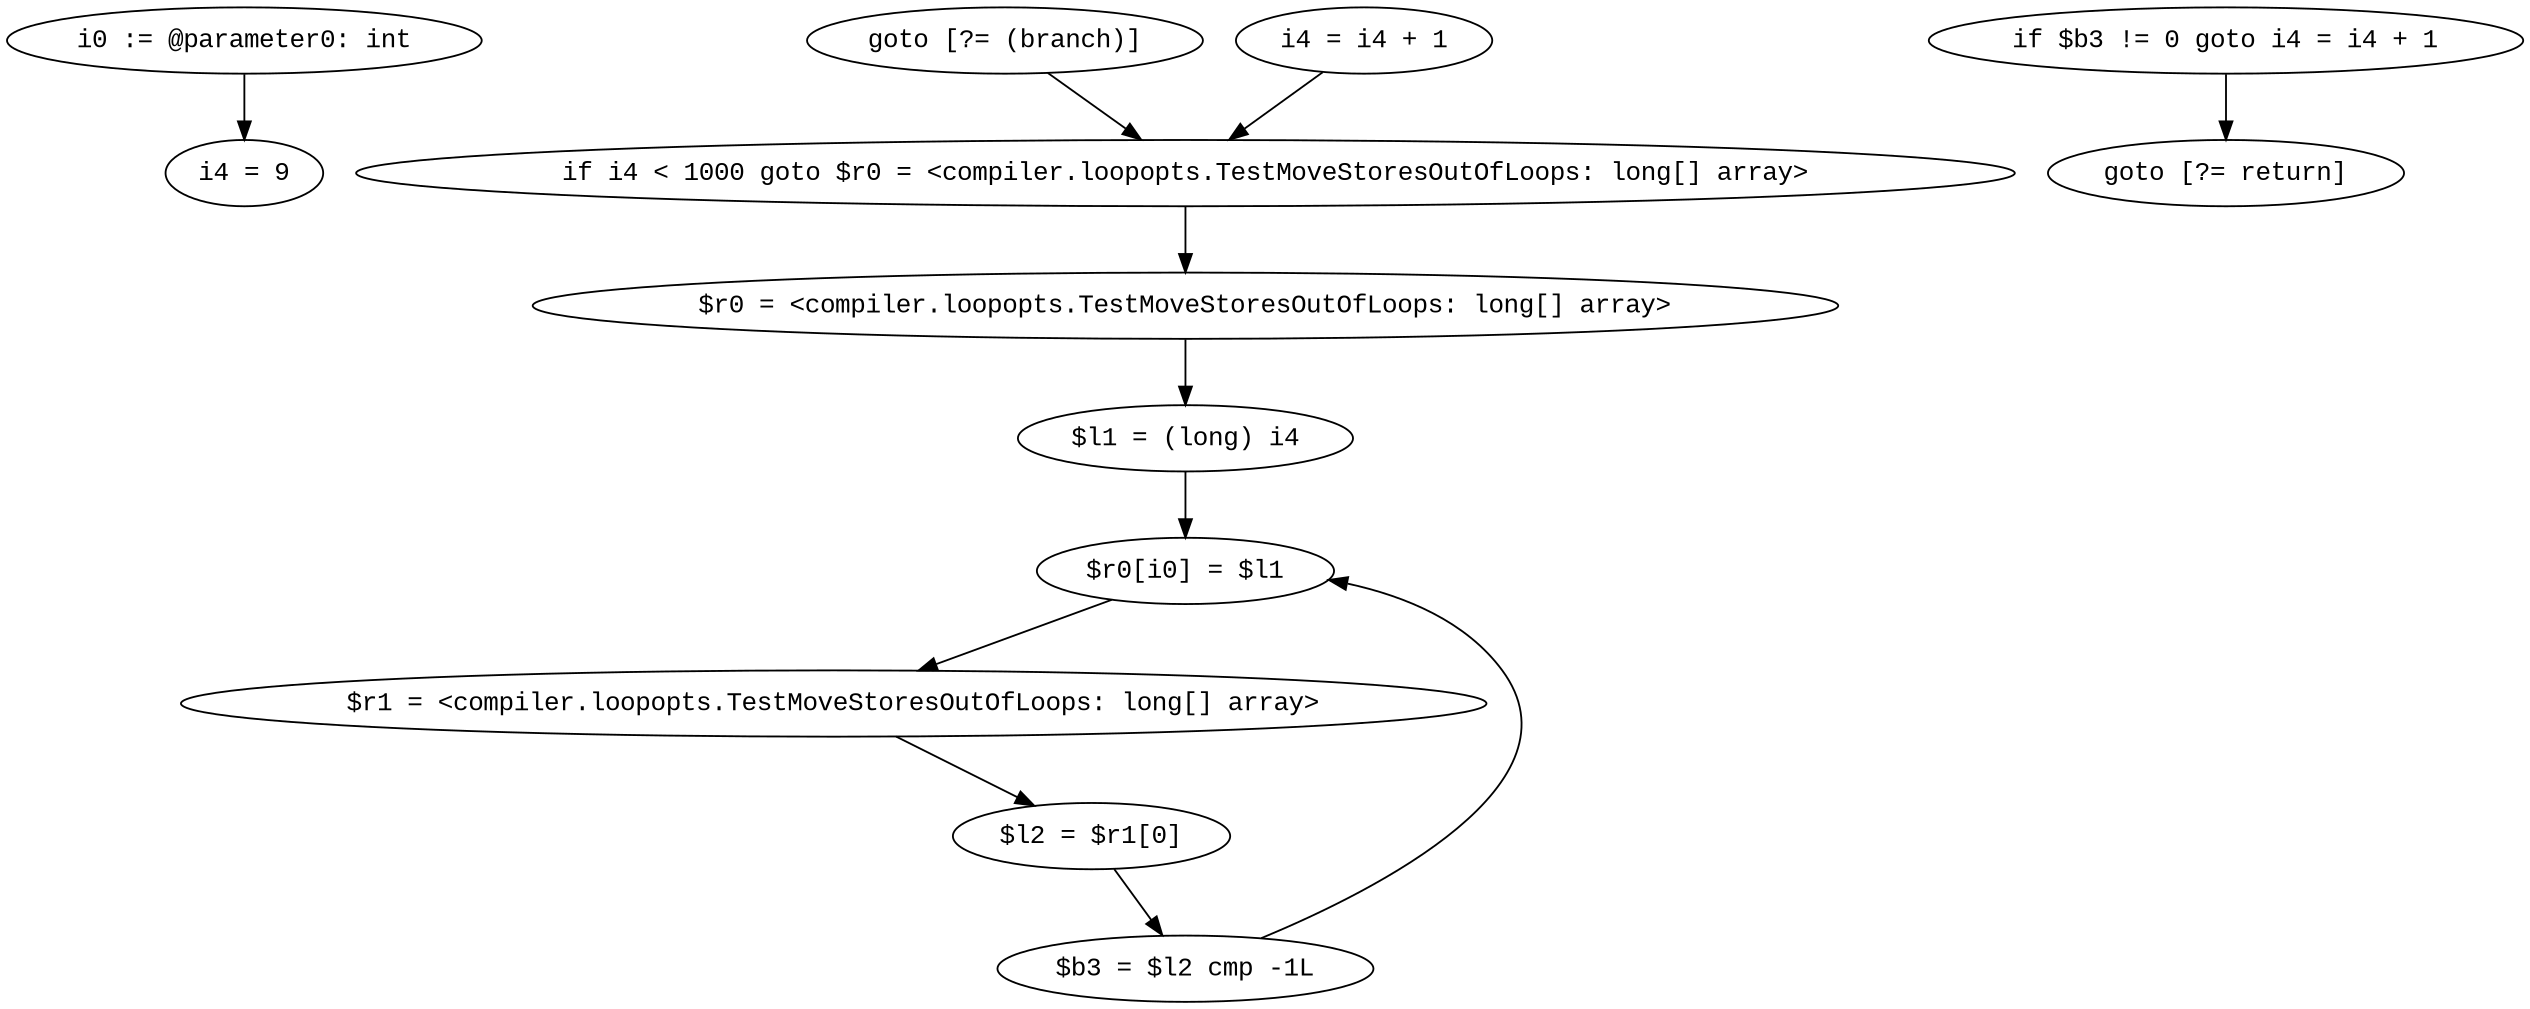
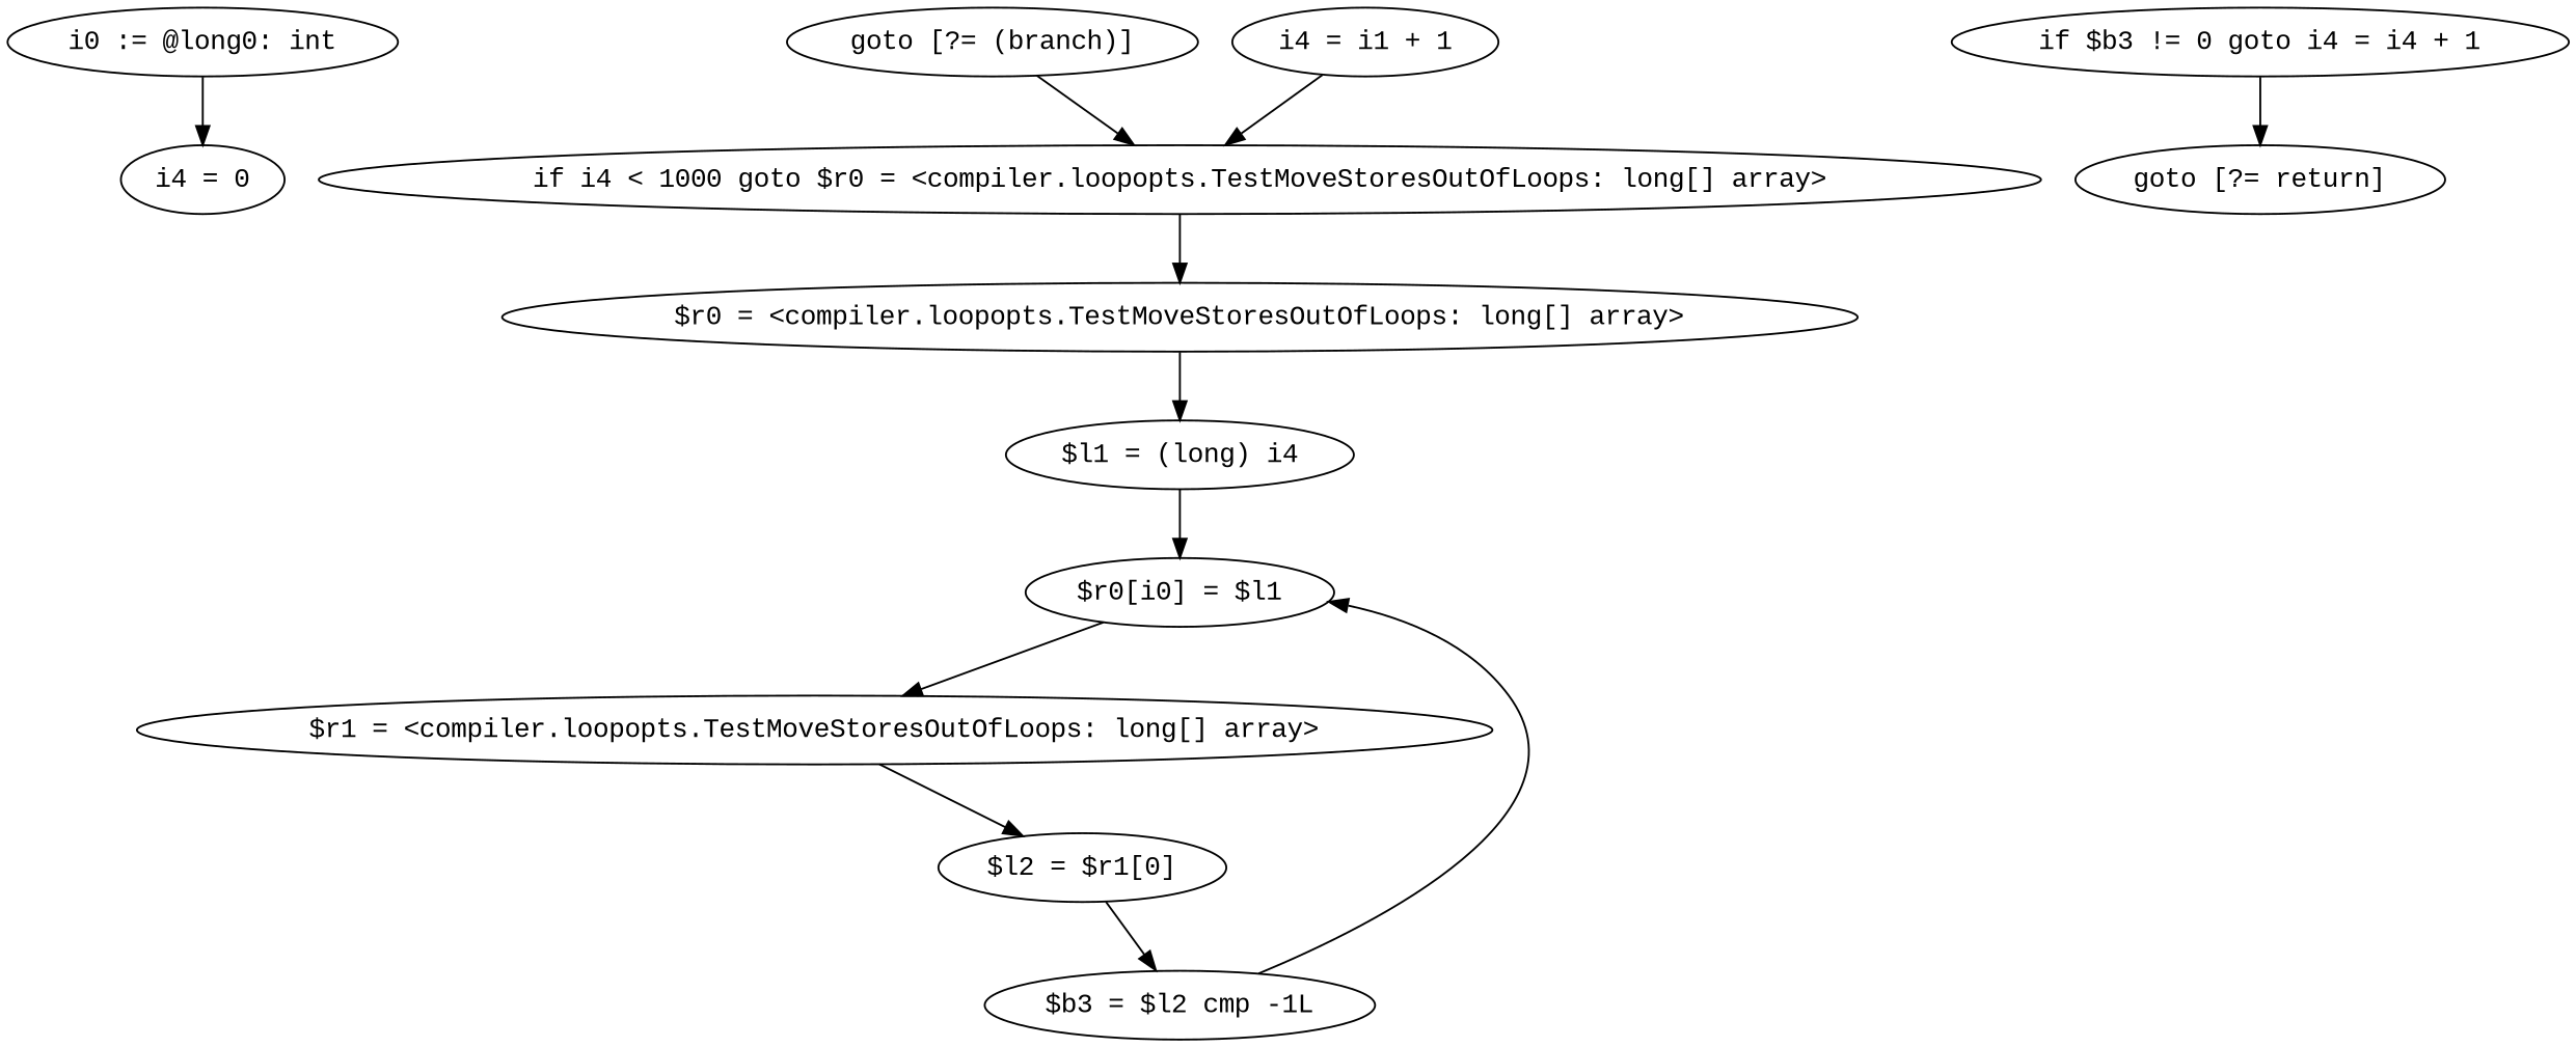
  digraph {
    fontname="Liberation Mono"
    node [fontname="Liberation Mono"]
    edge [fontname="Liberation Mono"]
-   "i0 := @parameter0: int"
-   "i4 = 0" [label="i4 = 9"]
+   "i0 := @parameter0: int" [label="i0 := @long0: int"]
+   "i4 = 0"
    "goto [?= (branch)]"
    "if i4 < 1000 goto $r0 = <compiler.loopopts.TestMoveStoresOutOfLoops: long[] array>"
    "$r0 = <compiler.loopopts.TestMoveStoresOutOfLoops: long[] array>"
    "$l1 = (long) i4"
    "$r0[i0] = $l1"
    "$r1 = <compiler.loopopts.TestMoveStoresOutOfLoops: long[] array>"
    "$l2 = $r1[0]"
    "$b3 = $l2 cmp -1L"
    "if $b3 != 0 goto i4 = i4 + 1"
    "goto [?= return]"
-   "i4 = i4 + 1"
+   "i4 = i4 + 1" [label="i4 = i1 + 1"]
    "i0 := @parameter0: int" -> "i4 = 0"
    "goto [?= (branch)]" -> "if i4 < 1000 goto $r0 = <compiler.loopopts.TestMoveStoresOutOfLoops: long[] array>"
    "if i4 < 1000 goto $r0 = <compiler.loopopts.TestMoveStoresOutOfLoops: long[] array>" -> "$r0 = <compiler.loopopts.TestMoveStoresOutOfLoops: long[] array>"
    "$r0 = <compiler.loopopts.TestMoveStoresOutOfLoops: long[] array>" -> "$l1 = (long) i4"
    "$l1 = (long) i4" -> "$r0[i0] = $l1"
    "$r0[i0] = $l1" -> "$r1 = <compiler.loopopts.TestMoveStoresOutOfLoops: long[] array>"
    "$r1 = <compiler.loopopts.TestMoveStoresOutOfLoops: long[] array>" -> "$l2 = $r1[0]"
    "$l2 = $r1[0]" -> "$b3 = $l2 cmp -1L"
    "$b3 = $l2 cmp -1L" -> "$r0[i0] = $l1"
    "if $b3 != 0 goto i4 = i4 + 1" -> "goto [?= return]"
    "i4 = i4 + 1" -> "if i4 < 1000 goto $r0 = <compiler.loopopts.TestMoveStoresOutOfLoops: long[] array>"
  }
